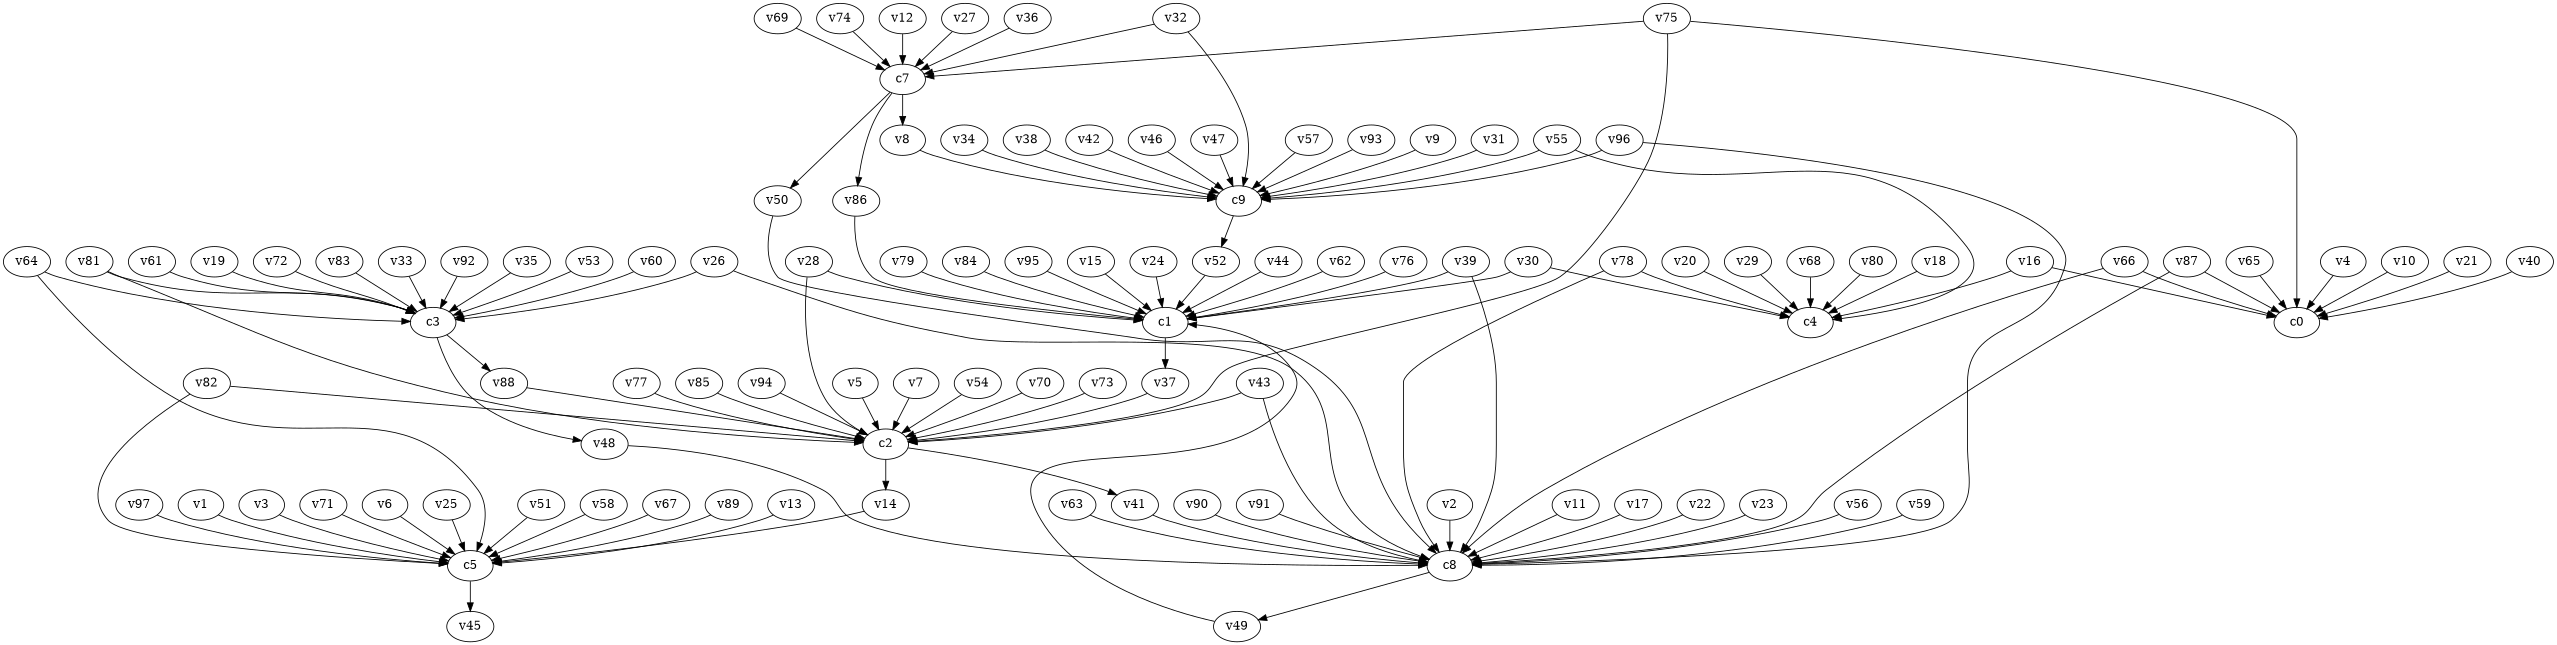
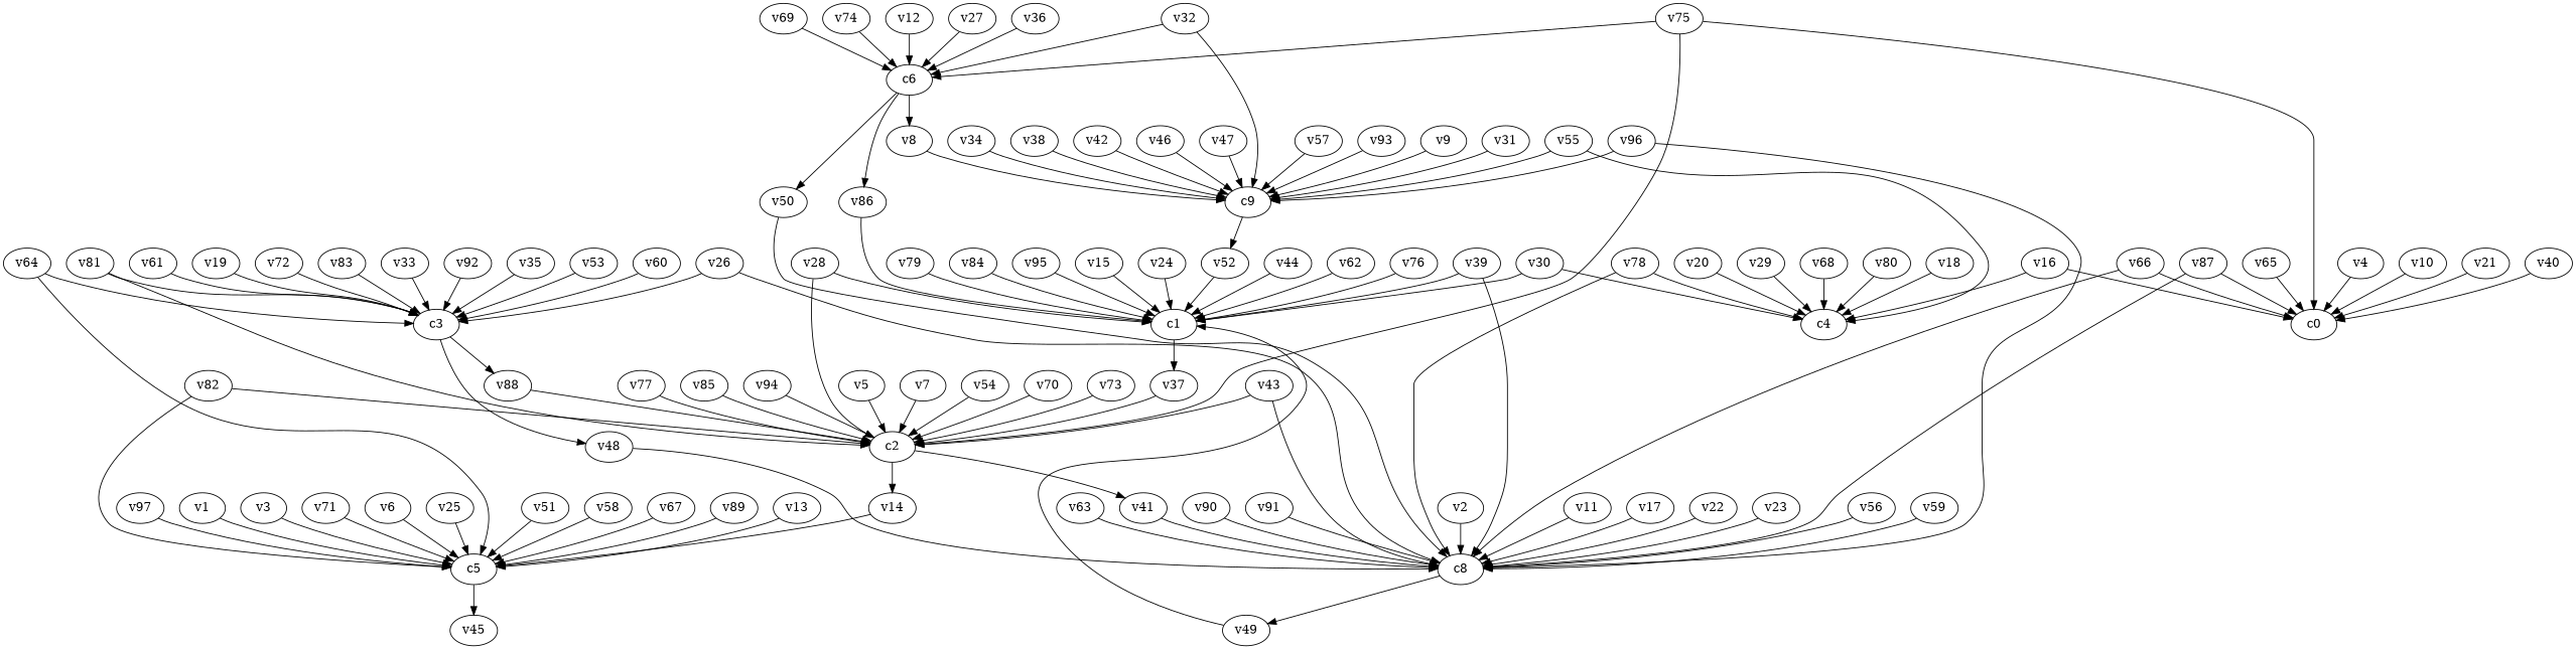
  strict digraph {
    edge [weight=1]
    c1
    v37
    c2
    v14
    v41
    c5
    c8
    c3
    v48
    v88
-   c6 [label=c7]
+   c6
    v8
    v50
    v86
    c9
    v49
    v52
    v1
    v45
    v2
    v3
    n22 [label=c0]
    v4
    v5
    v6
    v7
    v9
    v10
    v11
    v12
    v13
    v15
    v16
    c4
    v17
    v18
    v19
    v20
    v21
    v22
    v23
    v24
    v25
    v26
    v27
    v28
    v29
    v30
    v31
    v32
    v33
    v34
    v35
    v36
    v38
    v39
    v40
    v42
    v43
    v44
    v46
    v47
    v51
    v53
    v54
    v55
    v56
    v57
    v58
    v59
    v60
    v61
    v62
    v63
    v64
    v65
    v66
    v67
    v68
    v69
    v70
    v71
    v72
    v73
    v74
    v75
    v76
    v77
    v78
    v79
    v80
    v81
    v82
    v83
    v84
    v85
    v87
    v89
    v90
    v91
    v92
    v93
    v94
    v95
    v96
    v97
    c1 -> v37
    v37 -> c2
    c2 -> v14
    c2 -> v41
    v14 -> c5
    v41 -> c8
    c5 -> v45
    c8 -> v49
    c3 -> v48
    c3 -> v88
    v48 -> c8
    v88 -> c2
    c6 -> v8
    c6 -> v50
    c6 -> v86
    v8 -> c9
    v50 -> c8
    v86 -> c1
    c9 -> v52
    v49 -> c1
    v52 -> c1
    v1 -> c5
    v2 -> c8
    v3 -> c5
    v4 -> n22
    v5 -> c2
    v6 -> c5
    v7 -> c2
    v9 -> c9
    v10 -> n22
    v11 -> c8
    v12 -> c6
    v13 -> c5
    v15 -> c1
    v16 -> n22
    v16 -> c4
    v17 -> c8
    v18 -> c4
    v19 -> c3
    v20 -> c4
    v21 -> n22
    v22 -> c8
    v23 -> c8
    v24 -> c1
    v25 -> c5
    v26 -> c8
    v26 -> c3
    v27 -> c6
    v28 -> c1
    v28 -> c2
    v29 -> c4
    v30 -> c1
    v30 -> c4
    v31 -> c9
    v32 -> c6
    v32 -> c9
    v33 -> c3
    v34 -> c9
    v35 -> c3
    v36 -> c6
    v38 -> c9
    v39 -> c1
    v39 -> c8
    v40 -> n22
    v42 -> c9
    v43 -> c2
    v43 -> c8
    v44 -> c1
    v46 -> c9
    v47 -> c9
    v51 -> c5
    v53 -> c3
    v54 -> c2
    v55 -> c9
    v55 -> c4
    v56 -> c8
    v57 -> c9
    v58 -> c5
    v59 -> c8
    v60 -> c3
    v61 -> c3
    v62 -> c1
    v63 -> c8
    v64 -> c5
    v64 -> c3
    v65 -> n22
    v66 -> c8
    v66 -> n22
    v67 -> c5
    v68 -> c4
    v69 -> c6
    v70 -> c2
    v71 -> c5
    v72 -> c3
    v73 -> c2
    v74 -> c6
    v75 -> c2
    v75 -> c6
    v75 -> n22
    v76 -> c1
    v77 -> c2
    v78 -> c8
    v78 -> c4
    v79 -> c1
    v80 -> c4
    v81 -> c2
    v81 -> c3
    v82 -> c2
    v82 -> c5
    v83 -> c3
    v84 -> c1
    v85 -> c2
    v87 -> c8
    v87 -> n22
    v89 -> c5
    v90 -> c8
    v91 -> c8
    v92 -> c3
    v93 -> c9
    v94 -> c2
    v95 -> c1
    v96 -> c8
    v96 -> c9
    v97 -> c5
  }
